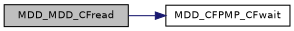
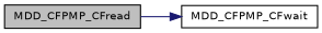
  digraph {
    rankdir=LR
    node [color=black fontname=Helvetica fontsize=10 shape=record style=filled]
-   n1 [fillcolor=grey75 fontcolor=black height=0.2 label=MDD_MDD_CFread width=0.4]
+   n1 [fillcolor=grey75 fontcolor=black height=0.2 label=MDD_CFPMP_CFread width=0.4]
    n2 [fillcolor=white height=0.2 label=MDD_CFPMP_CFwait width=0.4]
    n1 -> n2 [color=midnightblue fontname=Helvetica fontsize=10 labelfontname=Helvetica labelfontsize=10 style=solid]
  }
